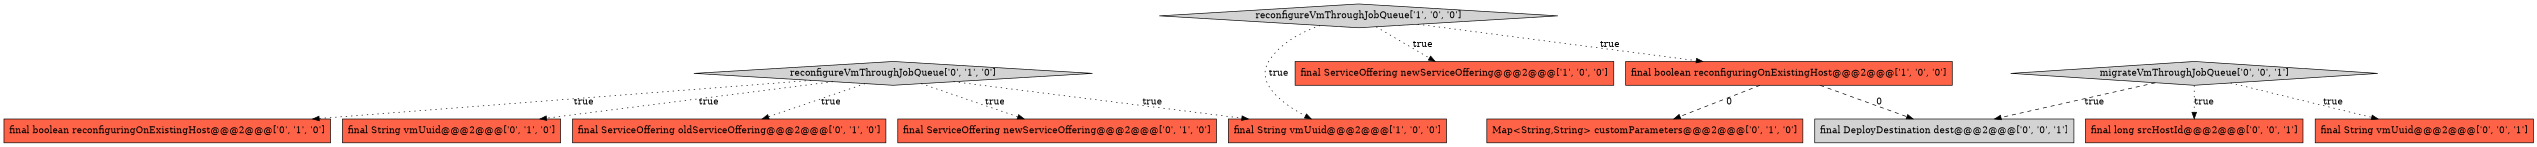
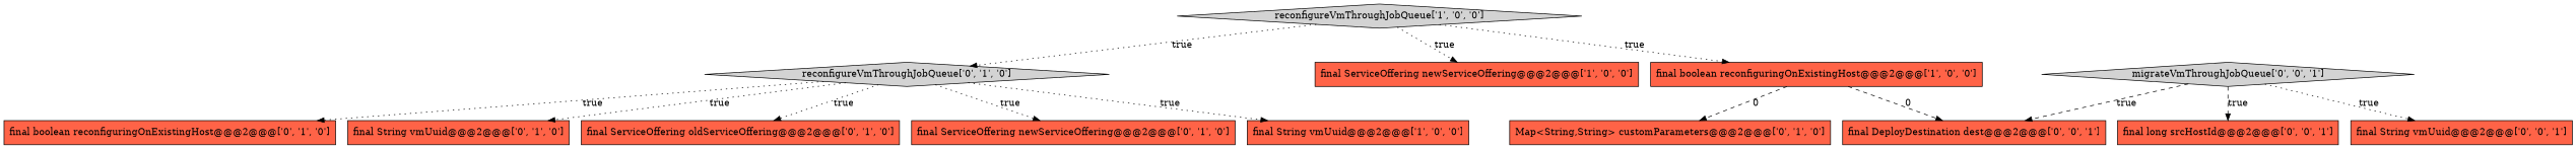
  digraph {
    node [fillcolor=tomato shape=box style=filled]
    edge [style=dotted]
    n1 [label="final boolean reconfiguringOnExistingHost@@@2@@@['0', '1', '0']"]
    n2 [fillcolor=lightgray label="reconfigureVmThroughJobQueue['0', '1', '0']" shape=diamond]
    n3 [label="final String vmUuid@@@2@@@['0', '1', '0']"]
    n4 [label="final ServiceOffering oldServiceOffering@@@2@@@['0', '1', '0']"]
    n5 [label="final ServiceOffering newServiceOffering@@@2@@@['0', '1', '0']"]
    n6 [label="final String vmUuid@@@2@@@['1', '0', '0']"]
    n7 [label="Map<String,String> customParameters@@@2@@@['0', '1', '0']"]
    n8 [fillcolor=lightgray label="reconfigureVmThroughJobQueue['1', '0', '0']" shape=diamond]
    n9 [label="final ServiceOffering newServiceOffering@@@2@@@['1', '0', '0']"]
    n10 [label="final boolean reconfiguringOnExistingHost@@@2@@@['1', '0', '0']"]
-   n11 [fillcolor=lightgray label="final DeployDestination dest@@@2@@@['0', '0', '1']"]
+   n11 [label="final DeployDestination dest@@@2@@@['0', '0', '1']"]
    n12 [label="final long srcHostId@@@2@@@['0', '0', '1']"]
    n13 [fillcolor=lightgray label="migrateVmThroughJobQueue['0', '0', '1']" shape=diamond]
    n14 [label="final String vmUuid@@@2@@@['0', '0', '1']"]
    n2 -> n1 [label=true]
    n2 -> n3 [label=true]
    n2 -> n4 [label=true]
    n2 -> n5 [label=true]
    n2 -> n6 [label=true]
-   n8 -> n6 [label=true]
+   n8 -> n2 [label=true]
    n8 -> n9 [label=true]
    n8 -> n10 [label=true]
    n10 -> n7 [label=0 style=dashed]
    n10 -> n11 [label=0 style=dashed]
    n13 -> n11 [label=true style=dashed]
-   n13 -> n12 [label=true]
+   n13 -> n12 [label=true style=dashed]
    n13 -> n14 [label=true]
  }
